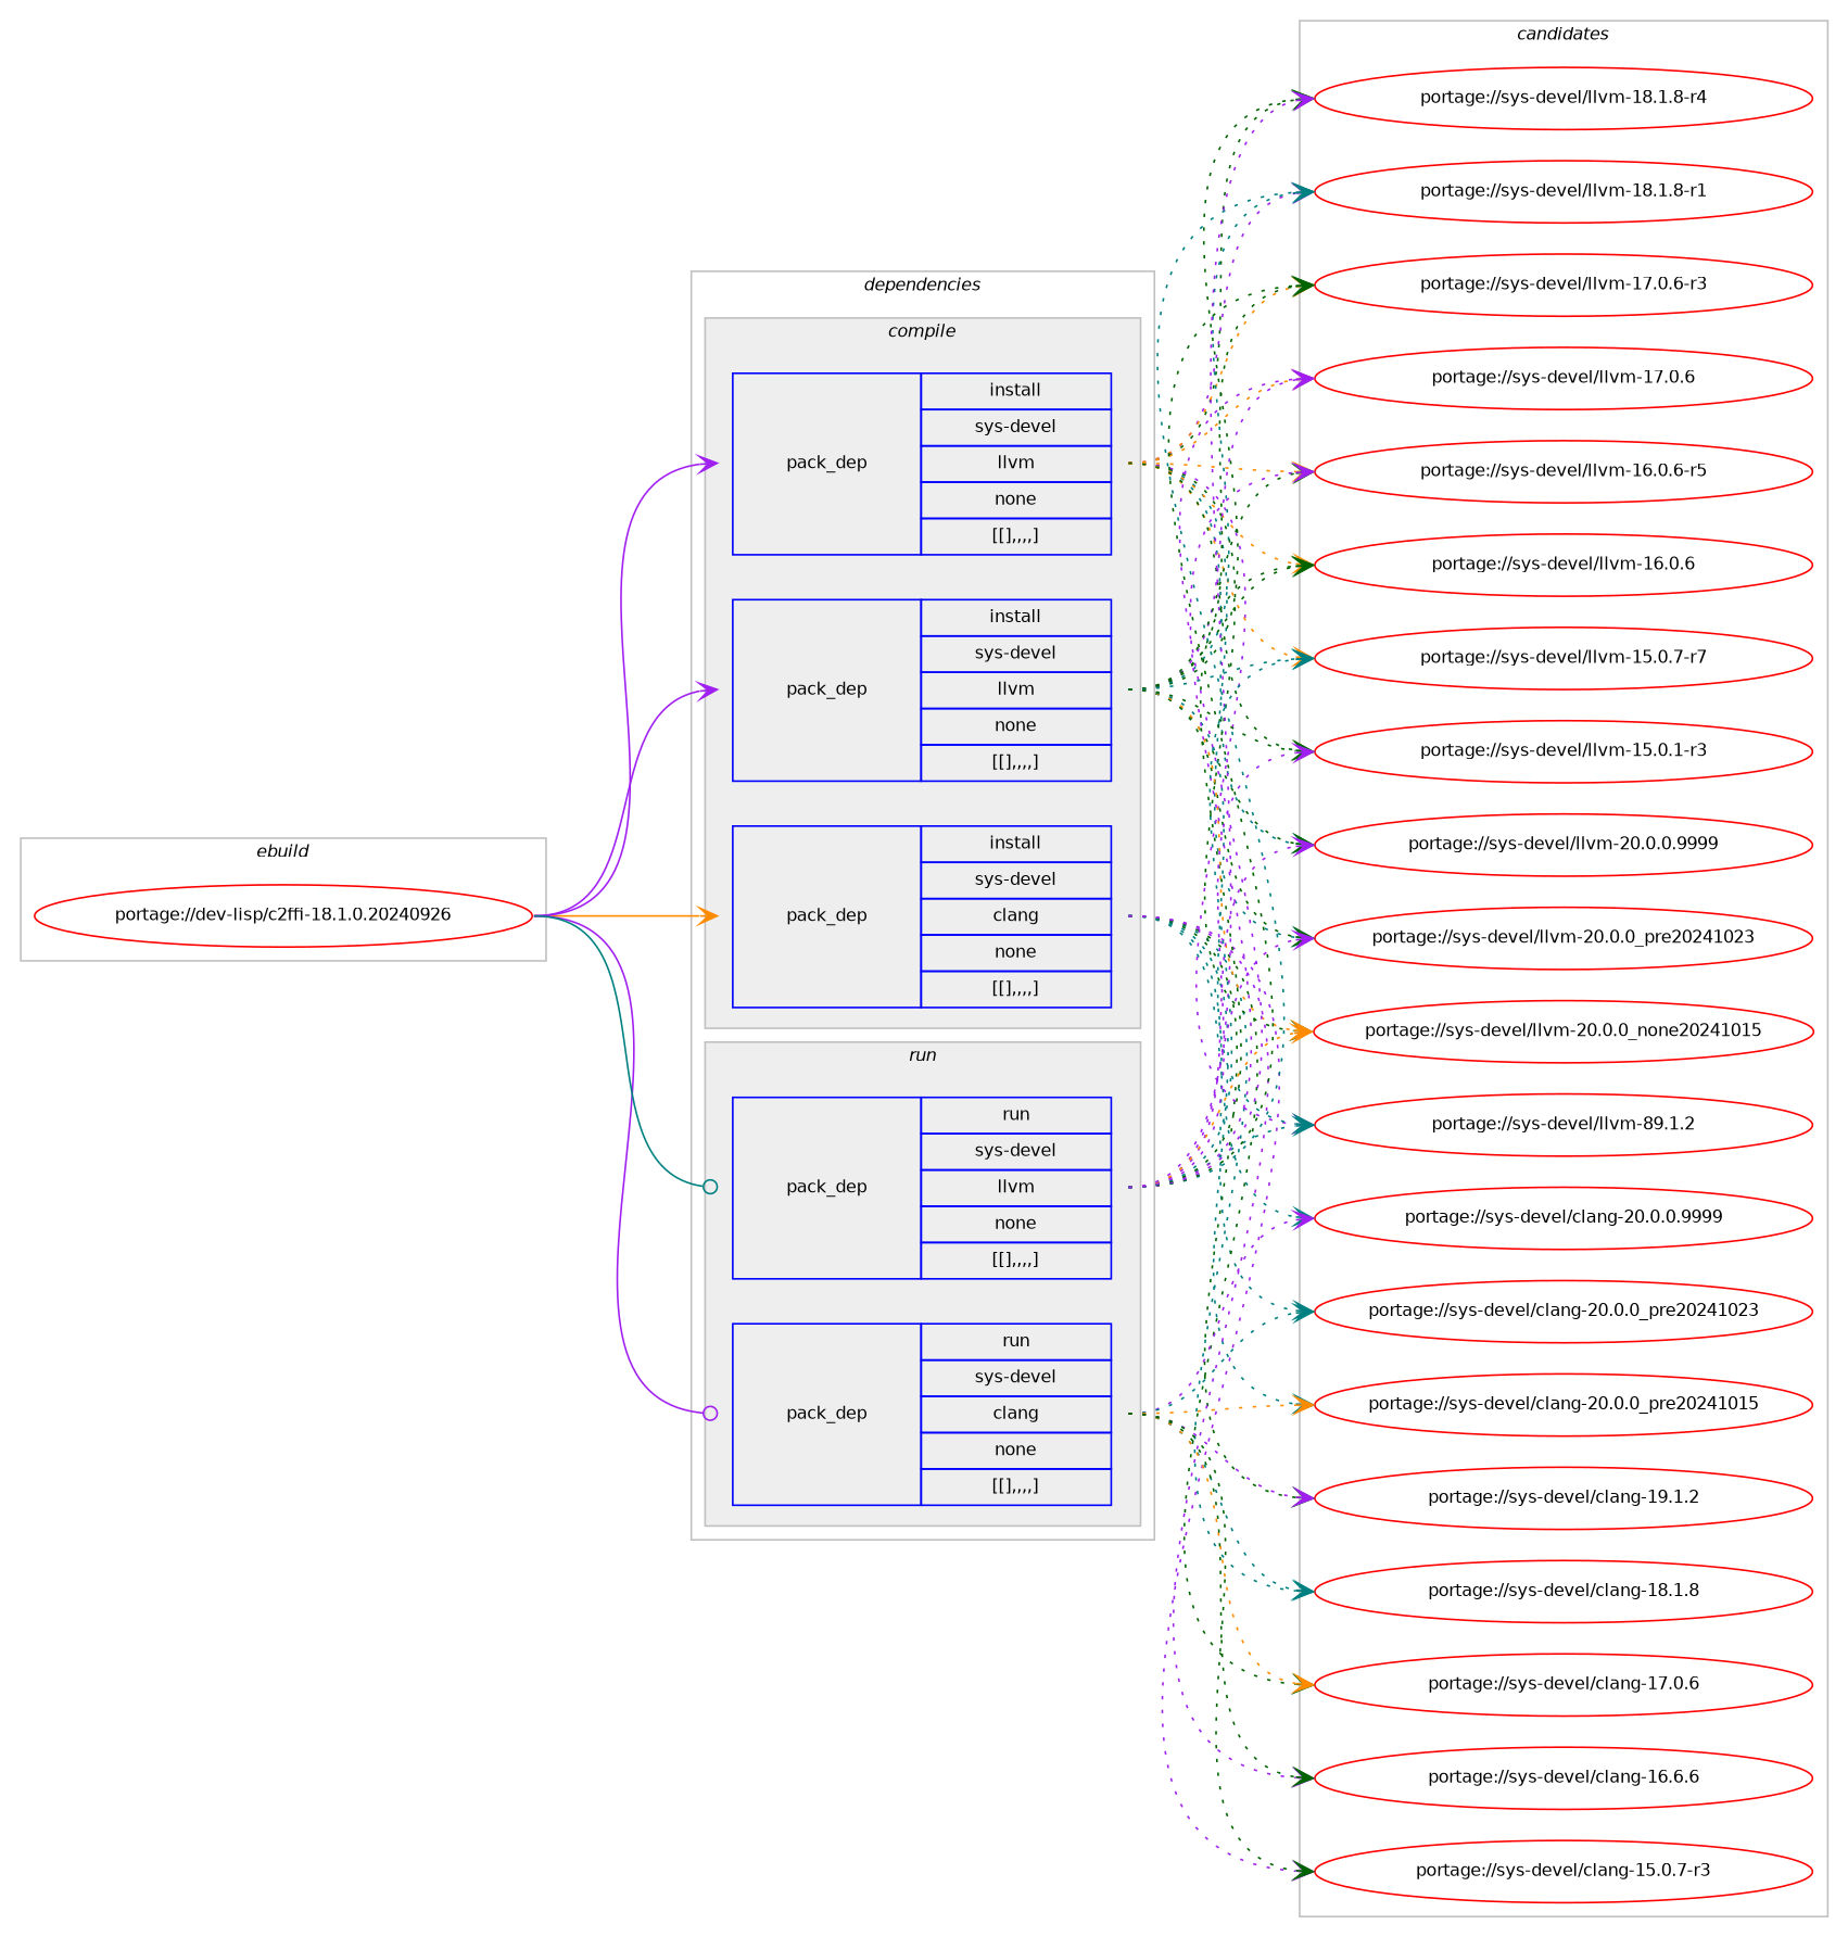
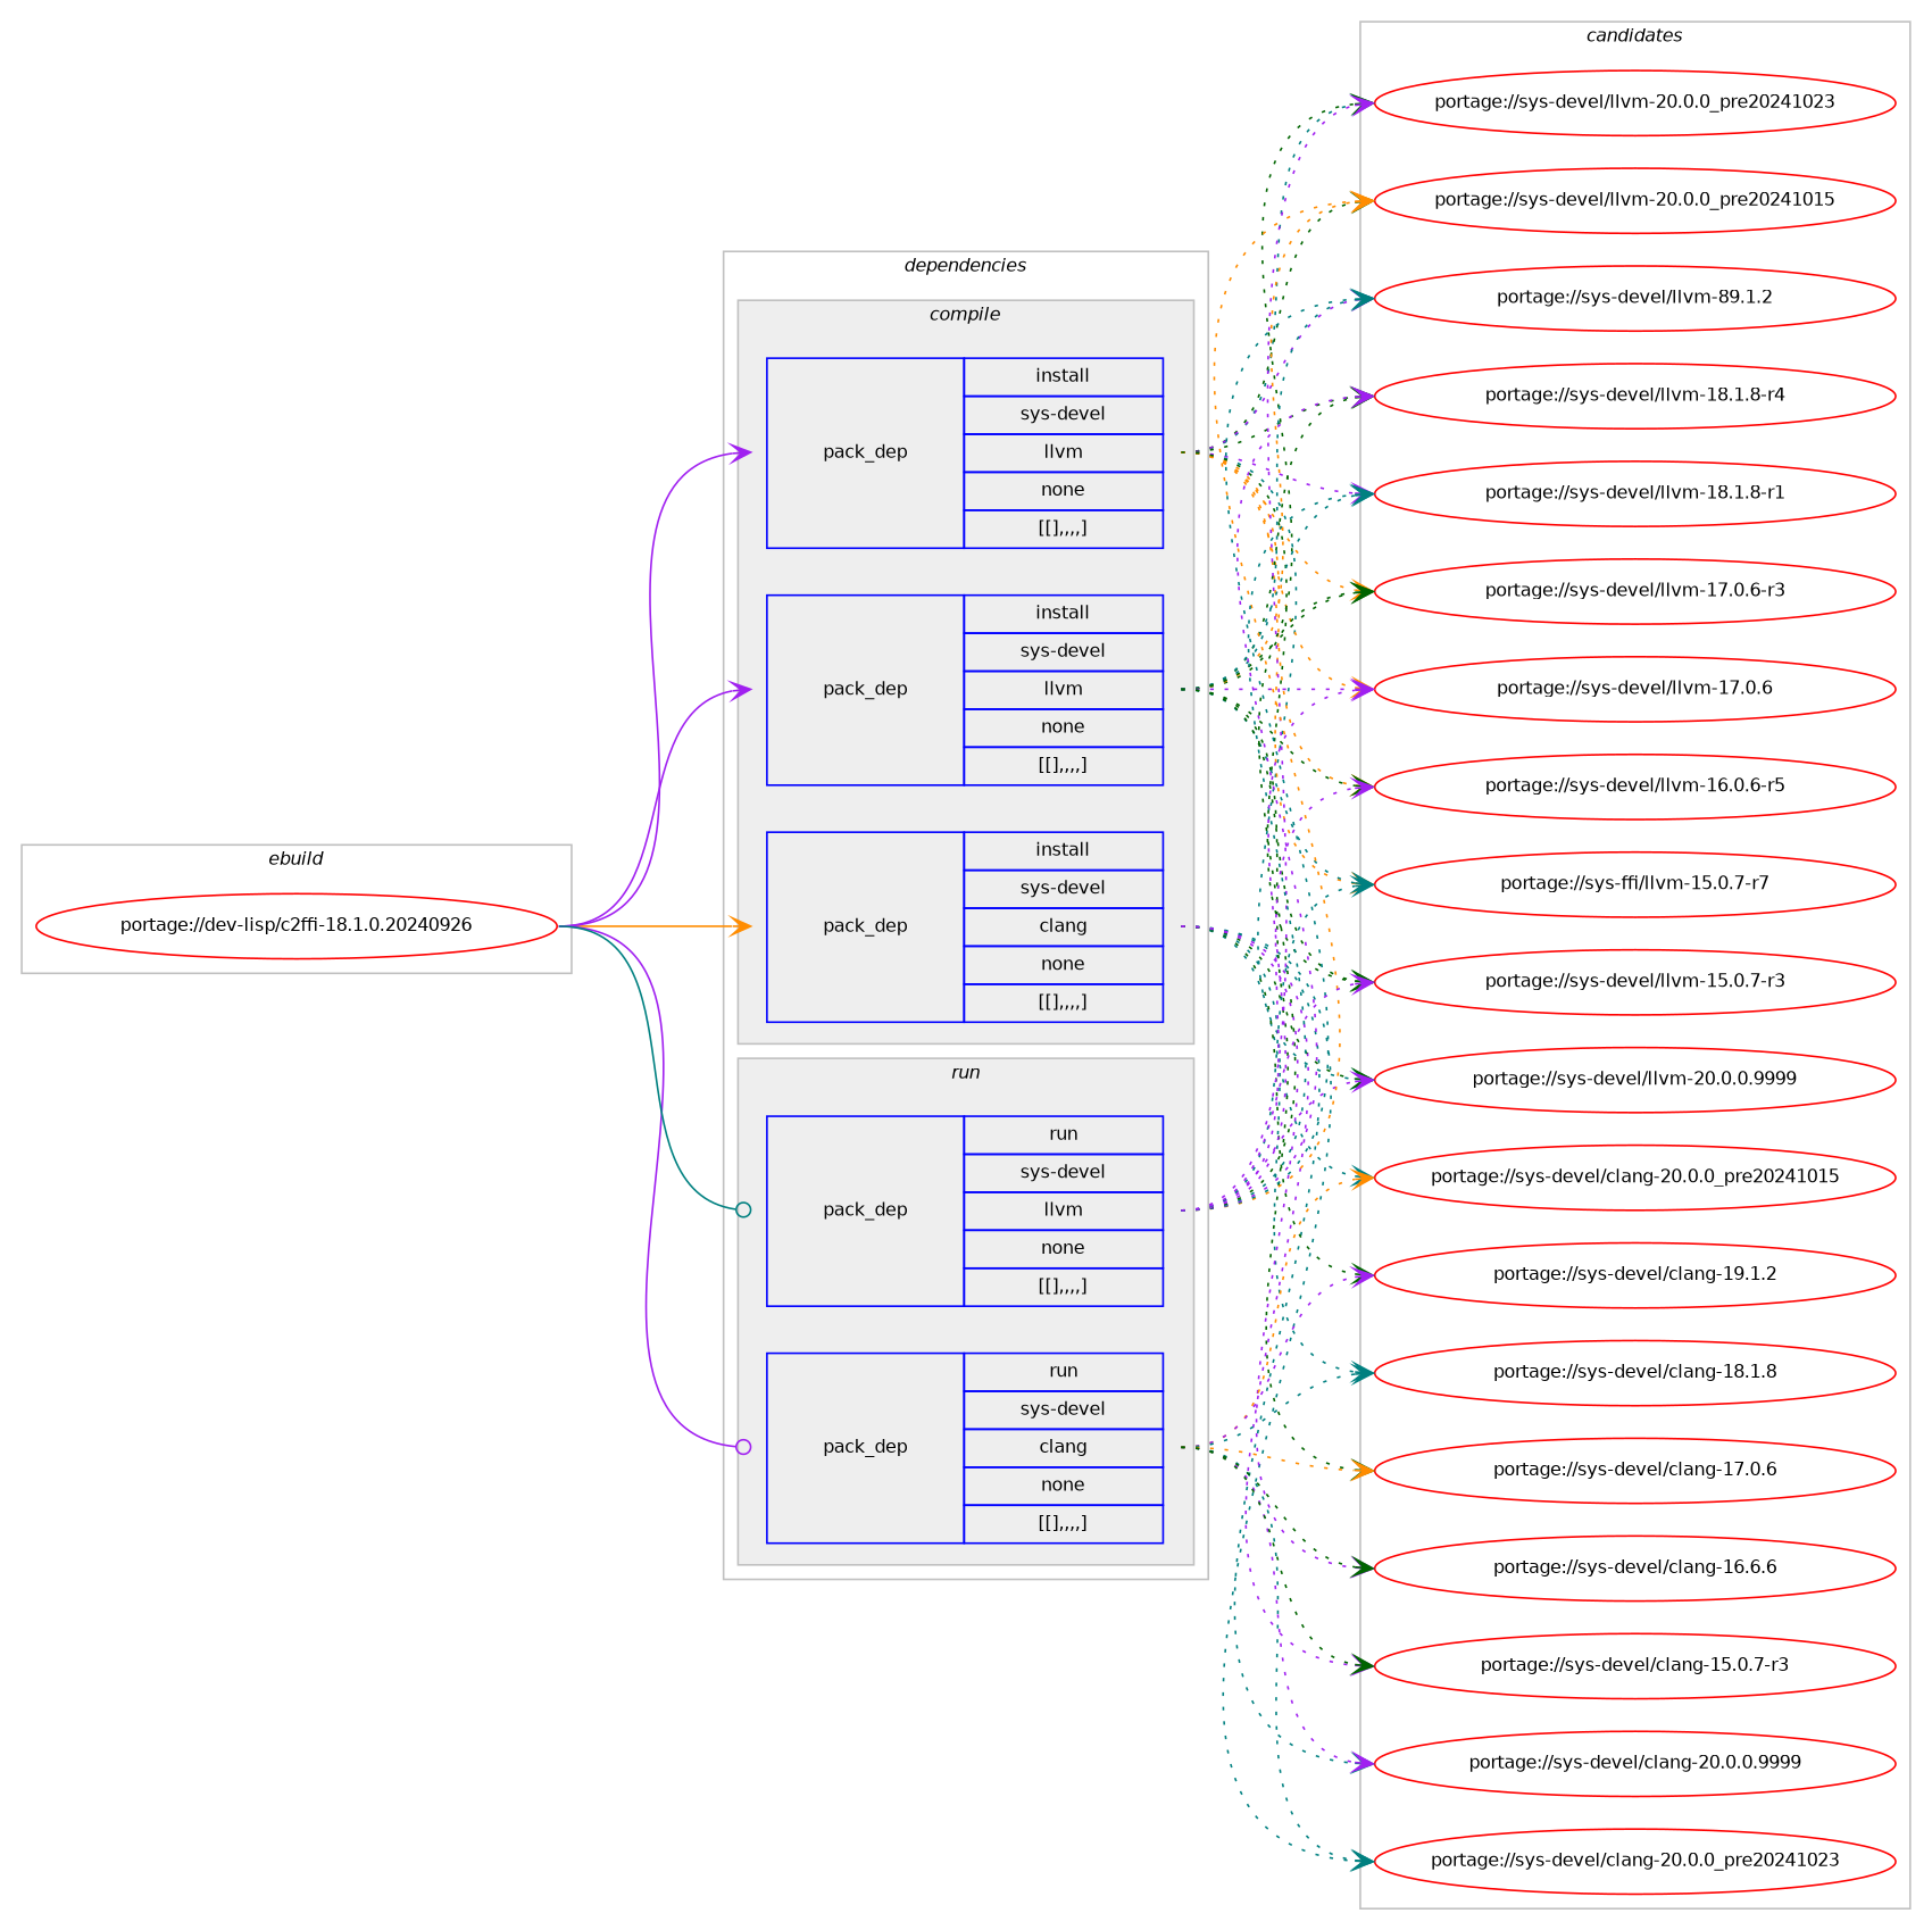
  digraph {
    compound=true
    concentrate=true
    fontname=Helvetica
    fontsize=10
    newrank=true
    rankdir=LR
    ranksep=1.5
    node [color=red fontname=Helvetica fontsize=10]
    edge [arrowhead=vee color=purple headport=w style=dotted tailport=e weight=100]
    n1 [label="portage://dev-lisp/c2ffi-18.1.0.20240926" width=4]
    n2 [color=blue label=<<TABLE BORDER="0" CELLBORDER="1" CELLSPACING="0" CELLPADDING="4" WIDTH="220"><TR><TD ROWSPAN="6" CELLPADDING="30">pack_dep</TD></TR><TR><TD WIDTH="110">install</TD></TR><TR><TD>sys-devel</TD></TR><TR><TD>clang</TD></TR><TR><TD>none</TD></TR><TR><TD>[[],,,,]</TD></TR></TABLE>> shape=none]
    n3 [color=blue label=<<TABLE BORDER="0" CELLBORDER="1" CELLSPACING="0" CELLPADDING="4" WIDTH="220"><TR><TD ROWSPAN="6" CELLPADDING="30">pack_dep</TD></TR><TR><TD WIDTH="110">install</TD></TR><TR><TD>sys-devel</TD></TR><TR><TD>llvm</TD></TR><TR><TD>none</TD></TR><TR><TD>[[],,,,]</TD></TR></TABLE>> shape=none]
    n4 [color=blue label=<<TABLE BORDER="0" CELLBORDER="1" CELLSPACING="0" CELLPADDING="4" WIDTH="220"><TR><TD ROWSPAN="6" CELLPADDING="30">pack_dep</TD></TR><TR><TD WIDTH="110">install</TD></TR><TR><TD>sys-devel</TD></TR><TR><TD>llvm</TD></TR><TR><TD>none</TD></TR><TR><TD>[[],,,,]</TD></TR></TABLE>> shape=none]
    n5 [color=blue label=<<TABLE BORDER="0" CELLBORDER="1" CELLSPACING="0" CELLPADDING="4" WIDTH="220"><TR><TD ROWSPAN="6" CELLPADDING="30">pack_dep</TD></TR><TR><TD WIDTH="110">run</TD></TR><TR><TD>sys-devel</TD></TR><TR><TD>clang</TD></TR><TR><TD>none</TD></TR><TR><TD>[[],,,,]</TD></TR></TABLE>> shape=none]
    n6 [color=blue label=<<TABLE BORDER="0" CELLBORDER="1" CELLSPACING="0" CELLPADDING="4" WIDTH="220"><TR><TD ROWSPAN="6" CELLPADDING="30">pack_dep</TD></TR><TR><TD WIDTH="110">run</TD></TR><TR><TD>sys-devel</TD></TR><TR><TD>llvm</TD></TR><TR><TD>none</TD></TR><TR><TD>[[],,,,]</TD></TR></TABLE>> shape=none]
    n7 [label="portage://sys-devel/clang-20.0.0.9999" width=4]
    n8 [label="portage://sys-devel/clang-20.0.0_pre20241023" width=4]
    n9 [label="portage://sys-devel/clang-20.0.0_pre20241015" width=4]
    n10 [label="portage://sys-devel/clang-19.1.2" width=4]
    n11 [label="portage://sys-devel/clang-18.1.8" width=4]
    n12 [label="portage://sys-devel/clang-17.0.6" width=4]
    n13 [label="portage://sys-devel/clang-16.6.6" width=4]
    n14 [label="portage://sys-devel/clang-15.0.7-r3" width=4]
    n15 [label="portage://sys-devel/llvm-20.0.0.9999" width=4]
    n16 [label="portage://sys-devel/llvm-20.0.0_pre20241023" width=4]
-   n17 [label="portage://sys-devel/llvm-20.0.0_none20241015" width=4]
+   n17 [label="portage://sys-devel/llvm-20.0.0_pre20241015" width=4]
    n18 [label="portage://sys-devel/llvm-89.1.2" width=4]
    n19 [label="portage://sys-devel/llvm-18.1.8-r4" width=4]
    n20 [label="portage://sys-devel/llvm-18.1.8-r1" width=4]
    n21 [label="portage://sys-devel/llvm-17.0.6-r3" width=4]
    n22 [label="portage://sys-devel/llvm-17.0.6" width=4]
    n23 [label="portage://sys-devel/llvm-16.0.6-r5" width=4]
-   n24 [label="portage://sys-devel/llvm-16.0.6" width=4]
-   n25 [label="portage://sys-devel/llvm-15.0.7-r7" width=4]
-   n26 [label="portage://sys-devel/llvm-15.0.1-r3" width=4]
+   n25 [label="portage://sys-ffi/llvm-15.0.7-r7" width=4]
+   n26 [label="portage://sys-devel/llvm-15.0.7-r3" width=4]
    subgraph cluster_1 {
      color=gray
      label=<<i>ebuild</i>>
      n1
    }
    subgraph cluster_2 {
      color=gray
      label=<<i>dependencies</i>>
      subgraph cluster_3 {
        color=gray
        fillcolor="#eeeeee"
        label=<<i>compile</i>>
        style=filled
        subgraph sub_4 {
          color=gray
          fillcolor="#eeeeee"
          label=<<i>compile</i>>
          style=filled
          n2
        }
        subgraph sub_5 {
          color=gray
          fillcolor="#eeeeee"
          label=<<i>compile</i>>
          style=filled
          n3
        }
        subgraph sub_6 {
          color=gray
          fillcolor="#eeeeee"
          label=<<i>compile</i>>
          style=filled
          n4
        }
      }
      subgraph cluster_7 {
        color=gray
        fillcolor="#eeeeee"
        label=<<i>compile and run</i>>
        style=filled
      }
      subgraph cluster_8 {
        color=gray
        fillcolor="#eeeeee"
        label=<<i>run</i>>
        style=filled
        subgraph sub_9 {
          color=gray
          fillcolor="#eeeeee"
          label=<<i>run</i>>
          style=filled
          n5
        }
        subgraph sub_10 {
          color=gray
          fillcolor="#eeeeee"
          label=<<i>run</i>>
          style=filled
          n6
        }
      }
    }
    subgraph cluster_11 {
      color=gray
      label=<<i>candidates</i>>
      rank=same
      subgraph sub_12 {
        color=black
        label=<<i>candidates</i>>
        nodesep=1
        rank=same
        n7
        n8
        n9
        n10
        n11
        n12
        n13
        n14
      }
      subgraph sub_13 {
        color=black
        label=<<i>candidates</i>>
        nodesep=1
        rank=same
        n15
        n16
        n17
        n18
        n19
        n20
        n21
        n22
        n23
-       n24
        n25
        n26
      }
      subgraph sub_14 {
        color=black
        label=<<i>candidates</i>>
        nodesep=1
        rank=same
        n15
        n16
        n17
        n18
        n19
        n20
        n21
        n22
        n23
-       n24
        n25
        n26
      }
      subgraph sub_15 {
        color=black
        label=<<i>candidates</i>>
        nodesep=1
        rank=same
        n7
        n8
        n9
        n10
        n11
        n12
        n13
        n14
      }
      subgraph sub_16 {
        color=black
        label=<<i>candidates</i>>
        nodesep=1
        rank=same
        n15
        n16
        n17
        n18
        n19
        n20
        n21
        n22
        n23
-       n24
        n25
        n26
      }
    }
    n1 -> n2 [color=darkorange style=solid weight=20]
    n1 -> n3 [style=solid weight=20]
    n1 -> n4 [style=solid weight=20]
    n1 -> n5 [arrowhead=odot style=solid weight=20]
    n1 -> n6 [arrowhead=odot color=teal style=solid weight=20]
    n2 -> n7 [color=teal]
    n2 -> n8 [color=teal]
    n2 -> n9 [color=teal]
    n2 -> n10 [color=darkgreen]
    n2 -> n11 [color=teal]
    n2 -> n12 [color=darkgreen]
    n2 -> n13
    n2 -> n14
    n3 -> n15 [color=teal]
    n3 -> n16 [color=teal]
    n3 -> n17 [color=darkgreen]
    n3 -> n18
    n3 -> n19 [color=darkgreen]
    n3 -> n20
    n3 -> n21 [color=darkorange]
    n3 -> n22 [color=darkorange]
    n3 -> n23 [color=darkorange]
-   n3 -> n24 [color=darkorange]
    n3 -> n25 [color=darkorange]
    n3 -> n26 [color=darkgreen]
    n4 -> n15 [color=darkgreen]
    n4 -> n16 [color=darkgreen]
    n4 -> n17 [color=darkorange]
    n4 -> n18 [color=teal]
    n4 -> n19 [color=darkgreen]
    n4 -> n20 [color=teal]
    n4 -> n21 [color=darkgreen]
    n4 -> n22
    n4 -> n23 [color=darkgreen]
-   n4 -> n24 [color=darkgreen]
    n4 -> n25 [color=teal]
    n4 -> n26 [color=darkgreen]
    n5 -> n7
    n5 -> n8 [color=teal]
    n5 -> n9 [color=darkorange]
    n5 -> n10
    n5 -> n11 [color=teal]
    n5 -> n12 [color=darkorange]
    n5 -> n13 [color=darkgreen]
    n5 -> n14 [color=darkgreen]
    n6 -> n15
    n6 -> n16
    n6 -> n17 [color=darkorange]
    n6 -> n18 [color=teal]
    n6 -> n19
    n6 -> n20 [color=teal]
    n6 -> n21 [color=darkgreen]
    n6 -> n22
    n6 -> n23
-   n6 -> n24 [color=darkgreen]
    n6 -> n25 [color=teal]
    n6 -> n26
  }
